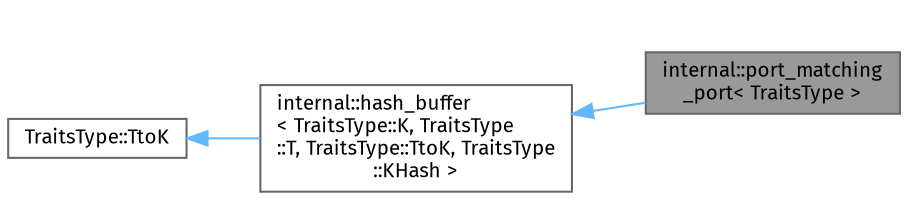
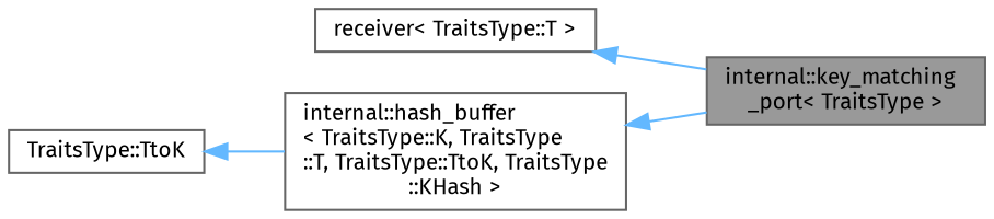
  digraph {
    fontname="Fira Sans"
    rankdir=LR
    node [color=gray40 fillcolor=white fontname="Fira Sans" fontsize=10 shape=box style=filled]
    edge [color=steelblue1 dir=back fontname="Fira Sans" fontsize=10 labelfontname=Helvetica labelfontsize=10 style=solid]
-   n1 [fillcolor=grey60 fontcolor=black height=0.2 label="internal::port_matching\l_port\< TraitsType \>" width=0.4]
+   n1 [fillcolor=grey60 fontcolor=black height=0.2 label="internal::key_matching\l_port\< TraitsType \>" width=0.4]
+   n2 [height=0.2 label="receiver\< TraitsType::T \>" width=0.4]
    n3 [height=0.2 label="internal::hash_buffer\l\< TraitsType::K, TraitsType\l::T, TraitsType::TtoK, TraitsType\l::KHash \>" width=0.4]
    n4 [height=0.2 label="TraitsType::TtoK" width=0.4]
+   n2 -> n1
    n3 -> n1
    n4 -> n3
  }
